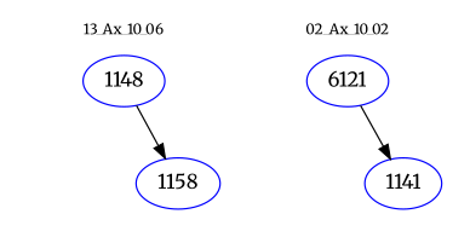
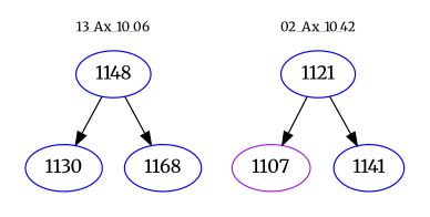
  digraph {
    fontname=Merriweather
    node [color=blue fontname=Merriweather]
    edge [color=black fontname=Merriweather]
    n1 [label=1148]
-   n3 [label=1158]
-   n4 [label=6121]
+   n2 [label=1130]
+   n3 [label=1168]
+   n4 [label=1121]
+   n5 [color=purple label=1107]
    n6 [label=1141]
    subgraph cluster_1 {
      color=white
      fontsize=10
      label="13_Ax_10_06"
      n1
+     n2
      n3
    }
    subgraph cluster_2 {
      color=white
      fontsize=10
-     label="02_Ax_10_02"
+     label="02_Ax_10_42"
      n4
+     n5
      n6
    }
+   n1 -> n2
    n1 -> n3
+   n4 -> n5
    n4 -> n6
  }
